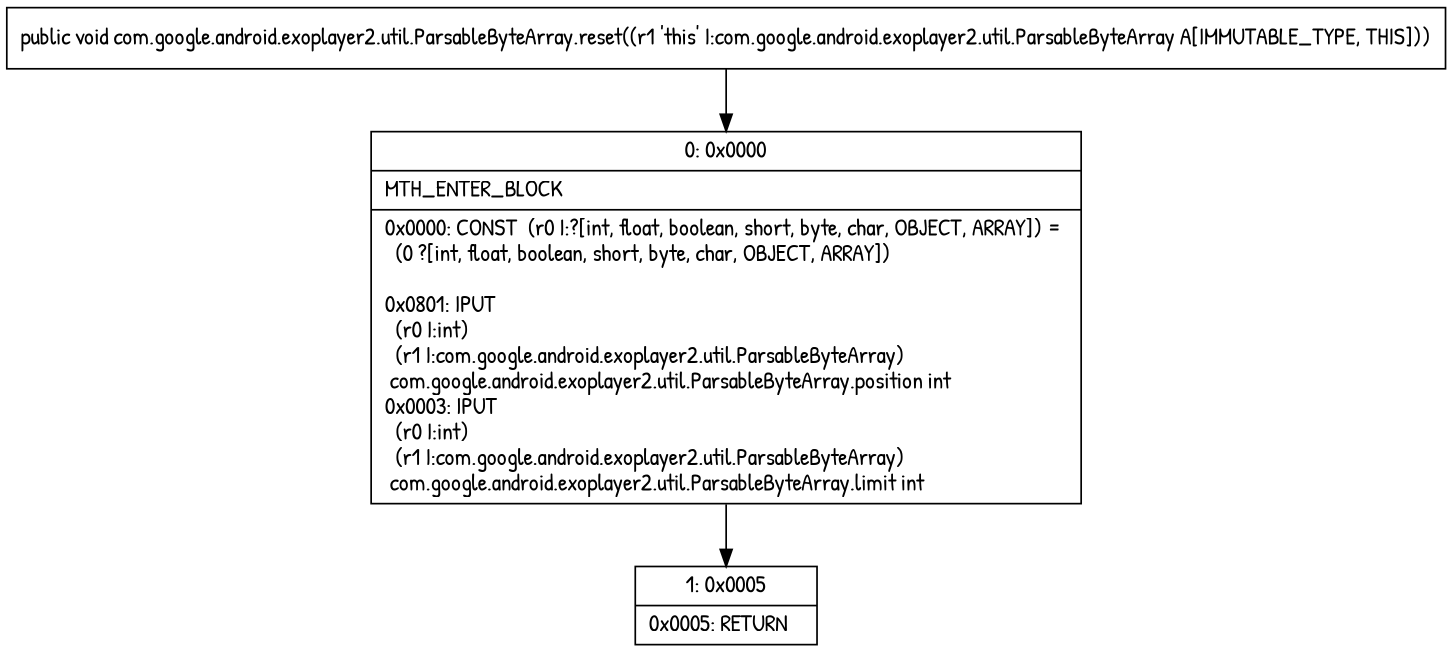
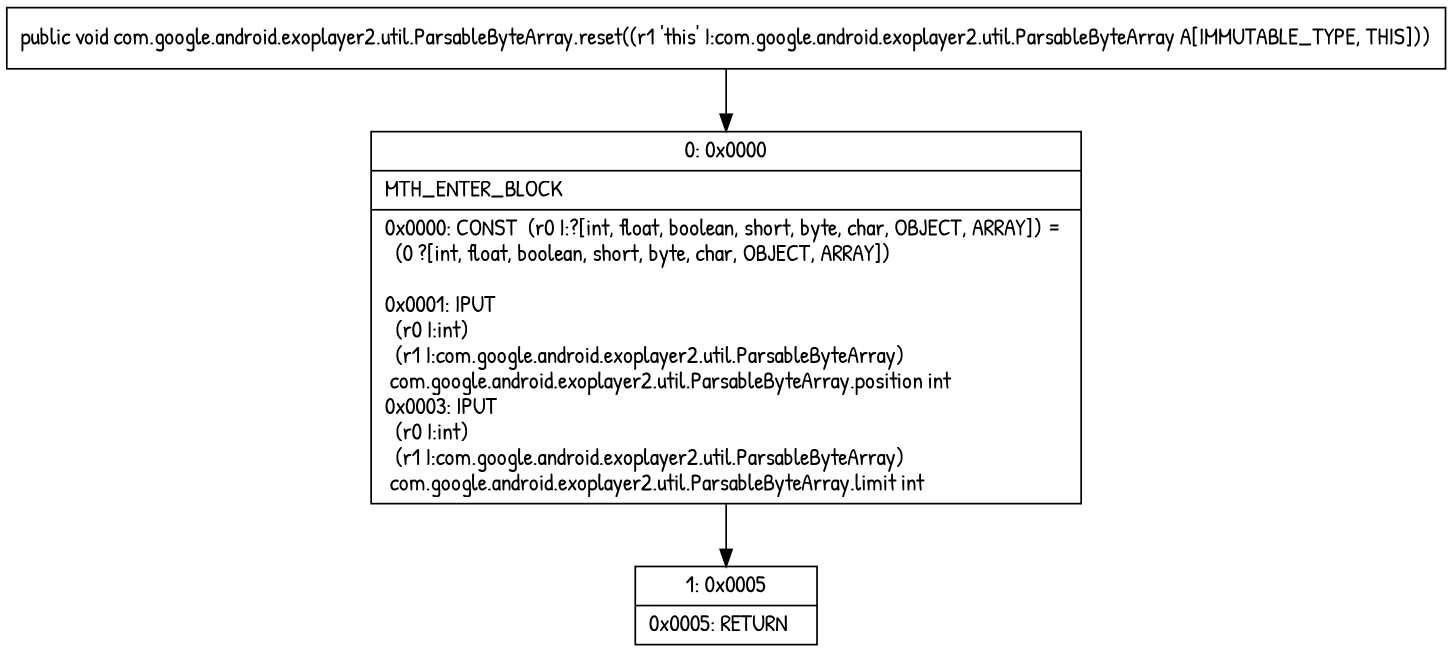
  digraph {
    fontname="Patrick Hand"
    node [shape=record fontname="Patrick Hand"]
    edge [fontname="Patrick Hand"]
-   n1 [label="{0\:\ 0x0000|MTH_ENTER_BLOCK\l|0x0000: CONST  (r0 I:?[int, float, boolean, short, byte, char, OBJECT, ARRAY]) = \l  (0 ?[int, float, boolean, short, byte, char, OBJECT, ARRAY])\l \l0x0801: IPUT  \l  (r0 I:int)\l  (r1 I:com.google.android.exoplayer2.util.ParsableByteArray)\l com.google.android.exoplayer2.util.ParsableByteArray.position int \l0x0003: IPUT  \l  (r0 I:int)\l  (r1 I:com.google.android.exoplayer2.util.ParsableByteArray)\l com.google.android.exoplayer2.util.ParsableByteArray.limit int \l}"]
+   n1 [label="{0\:\ 0x0000|MTH_ENTER_BLOCK\l|0x0000: CONST  (r0 I:?[int, float, boolean, short, byte, char, OBJECT, ARRAY]) = \l  (0 ?[int, float, boolean, short, byte, char, OBJECT, ARRAY])\l \l0x0001: IPUT  \l  (r0 I:int)\l  (r1 I:com.google.android.exoplayer2.util.ParsableByteArray)\l com.google.android.exoplayer2.util.ParsableByteArray.position int \l0x0003: IPUT  \l  (r0 I:int)\l  (r1 I:com.google.android.exoplayer2.util.ParsableByteArray)\l com.google.android.exoplayer2.util.ParsableByteArray.limit int \l}"]
    n2 [label="{1\:\ 0x0005|0x0005: RETURN   \l}"]
    n3 [label="{public void com.google.android.exoplayer2.util.ParsableByteArray.reset((r1 'this' I:com.google.android.exoplayer2.util.ParsableByteArray A[IMMUTABLE_TYPE, THIS])) }"]
    n1 -> n2
    n3 -> n1
  }
